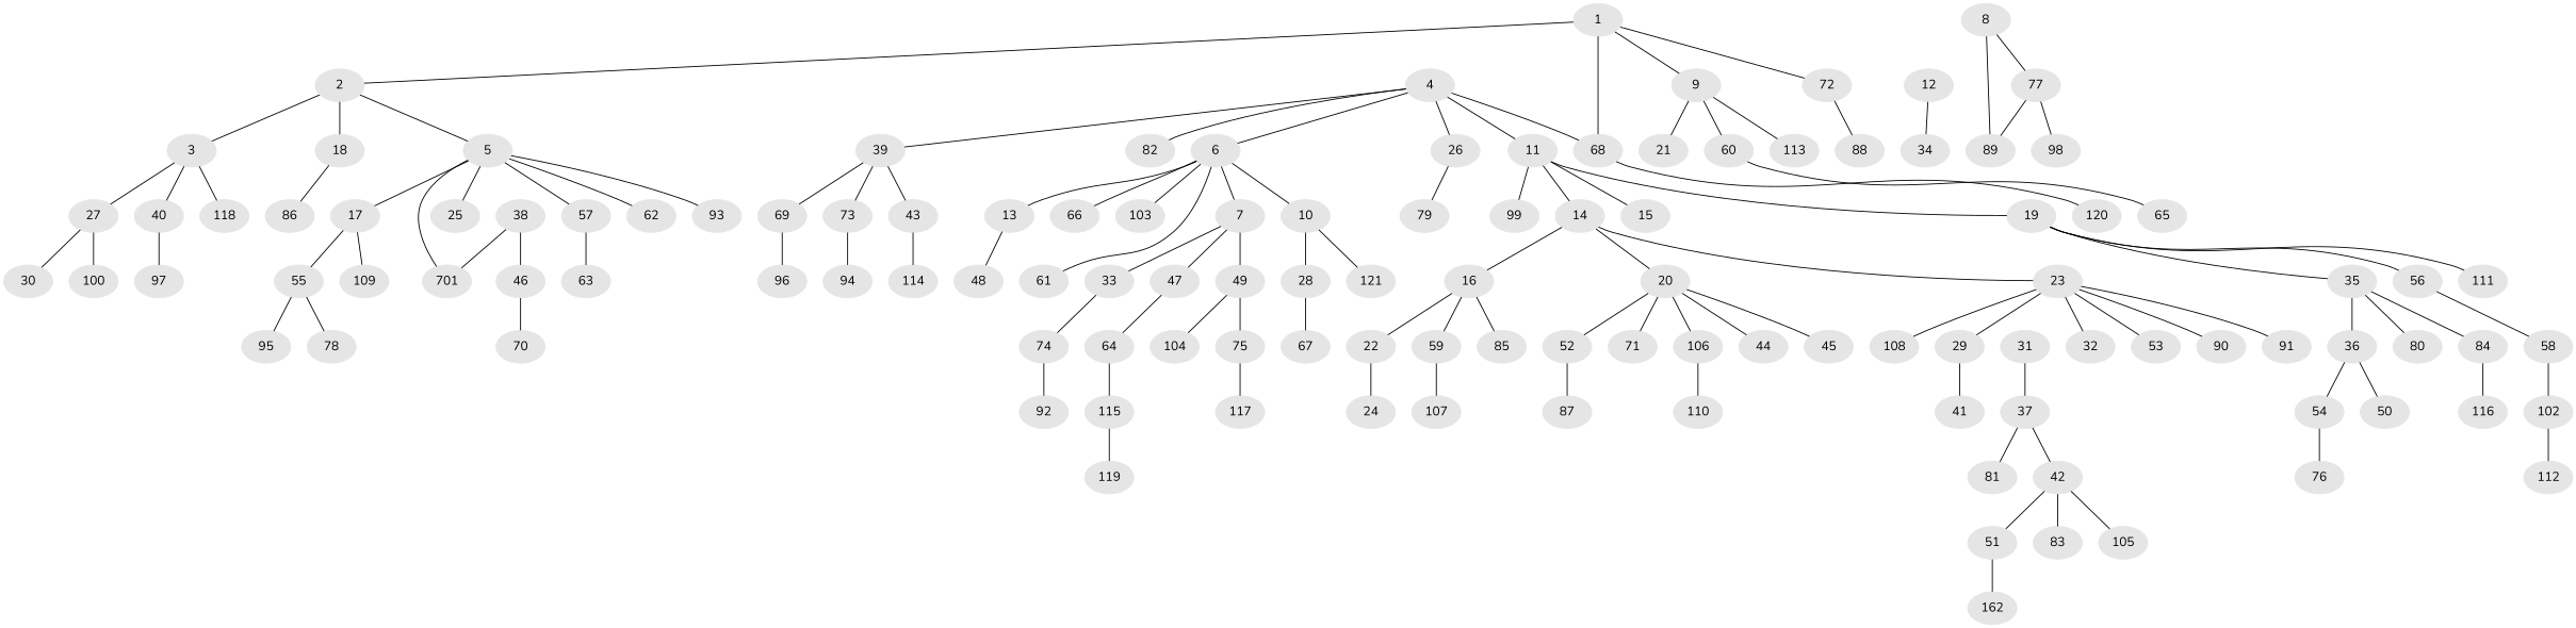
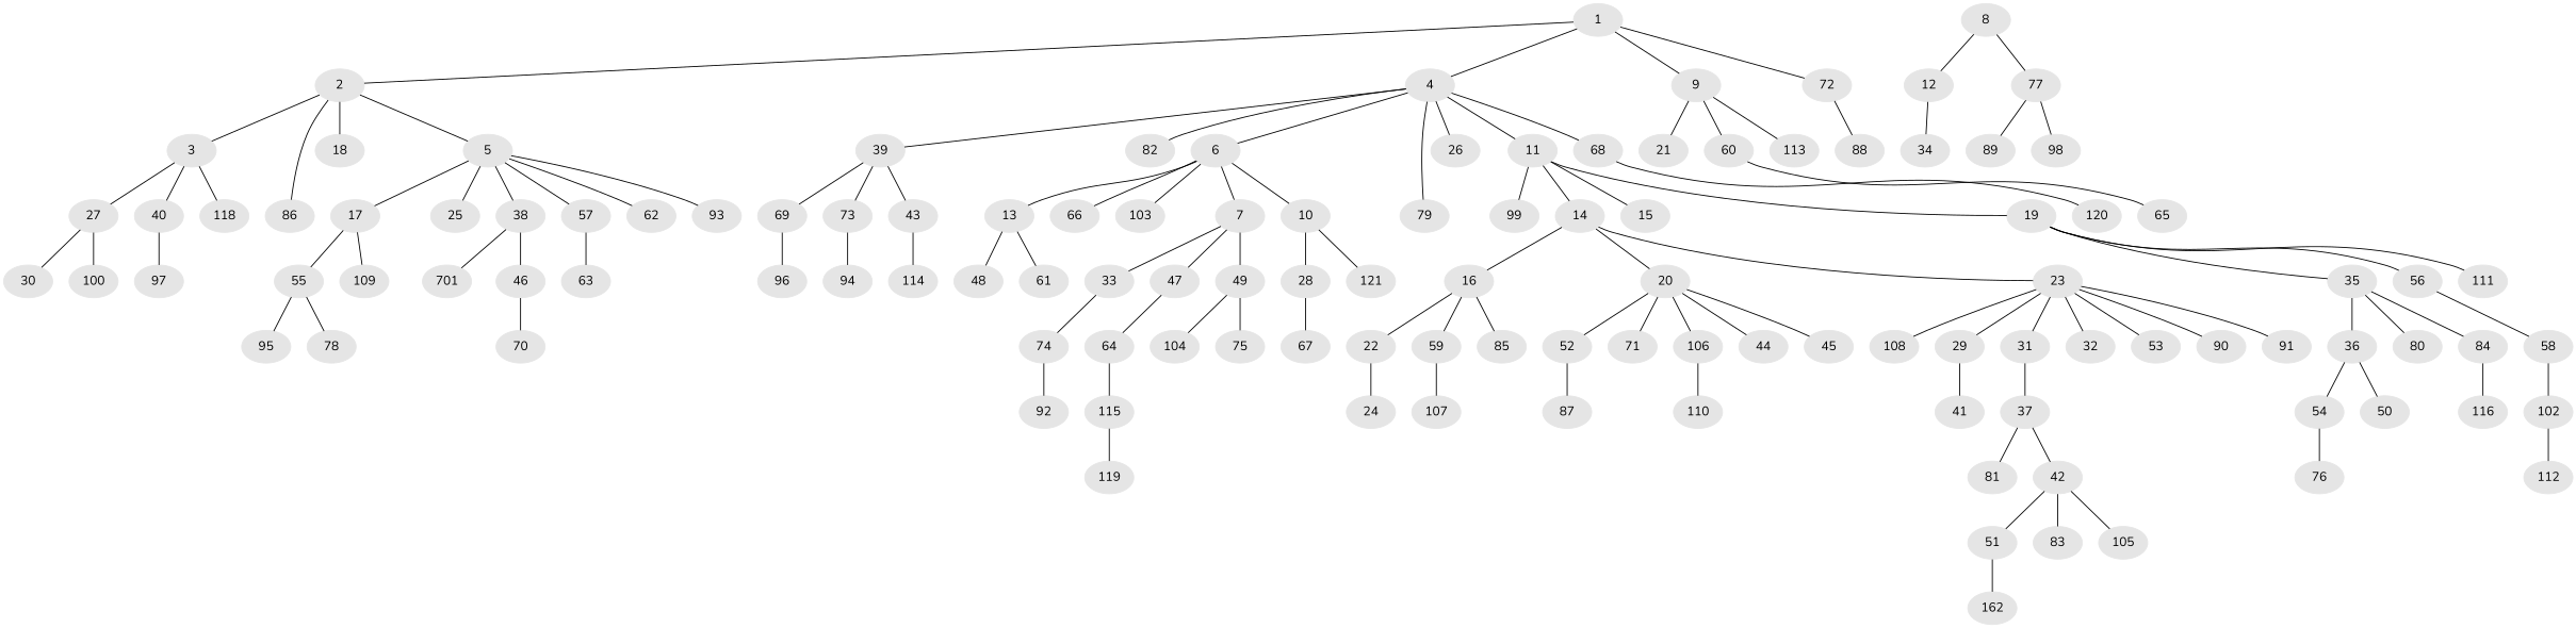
  graph {
    fontname=Nunito
    node [color=gray90 fontname=Nunito style=filled]
    edge [fontname=Nunito]
    1
    2
    4
    9
    72
    3
    5
    18
    86
    6
    11
    26
    39
    68
    82
    21
    60
    113
    88
    27
    40
    118
    17
    25
    38
    57
    62
    93
    30
    100
    97
    7
    10
    13
    61
    66
    103
    14
    15
    19
    99
    79
    43
    69
    73
    120
    55
    109
    46
    n50 [label=701]
    63
    33
    47
    49
    8
    12
    77
    28
    121
    48
    74
    64
    75
    104
    34
    89
    98
    65
    67
    16
    20
    23
    35
    56
    111
    22
    59
    85
    44
    45
    52
    71
    106
    29
    31
    32
    53
    90
    91
    108
    24
    107
    78
    95
    36
    80
    84
    58
    87
    110
    41
    37
    42
    81
    92
    50
    54
    116
    76
    51
    83
    105
    70
    114
    96
    94
    n117 [label=162]
    115
-   117
    102
    112
    119
    1 -- 2
-   1 -- 68
+   1 -- 4
    1 -- 9
    1 -- 72
    2 -- 3
    2 -- 5
    2 -- 18
-   18 -- 86
+   2 -- 86
    4 -- 6
    4 -- 11
    4 -- 26
    4 -- 39
    4 -- 68
    4 -- 82
    9 -- 21
    9 -- 60
    9 -- 113
    72 -- 88
    3 -- 27
    3 -- 40
    3 -- 118
    5 -- 17
    5 -- 25
-   5 -- n50
+   5 -- 38
    5 -- 57
    5 -- 62
    5 -- 93
    6 -- 7
    6 -- 10
    6 -- 13
-   6 -- 61
+   13 -- 61
    6 -- 66
    6 -- 103
    11 -- 14
    11 -- 15
    11 -- 19
    11 -- 99
-   26 -- 79
+   4 -- 79
    39 -- 43
    39 -- 69
    39 -- 73
    68 -- 120
    60 -- 65
    27 -- 30
    27 -- 100
    40 -- 97
    17 -- 55
    17 -- 109
    38 -- 46
    38 -- n50
    57 -- 63
    7 -- 33
    7 -- 47
    7 -- 49
    10 -- 28
    10 -- 121
    13 -- 48
    14 -- 16
    14 -- 20
    14 -- 23
    19 -- 35
    19 -- 56
    19 -- 111
    43 -- 114
    69 -- 96
    73 -- 94
    55 -- 78
    55 -- 95
    46 -- 70
    33 -- 74
    47 -- 64
    49 -- 75
    49 -- 104
-   8 -- 89
+   8 -- 12
    8 -- 77
    12 -- 34
    77 -- 89
    77 -- 98
    28 -- 67
    74 -- 92
    64 -- 115
-   75 -- 117
    16 -- 22
    16 -- 59
    16 -- 85
    20 -- 44
    20 -- 45
    20 -- 52
    20 -- 71
    20 -- 106
    23 -- 29
+   23 -- 31
    23 -- 32
    23 -- 53
    23 -- 90
    23 -- 91
    23 -- 108
    35 -- 36
    35 -- 80
    35 -- 84
    56 -- 58
    22 -- 24
    59 -- 107
    52 -- 87
    106 -- 110
    29 -- 41
    31 -- 37
    36 -- 50
    36 -- 54
    84 -- 116
    58 -- 102
    37 -- 42
    37 -- 81
    42 -- 51
    42 -- 83
    42 -- 105
    54 -- 76
    51 -- n117
    115 -- 119
    102 -- 112
  }
